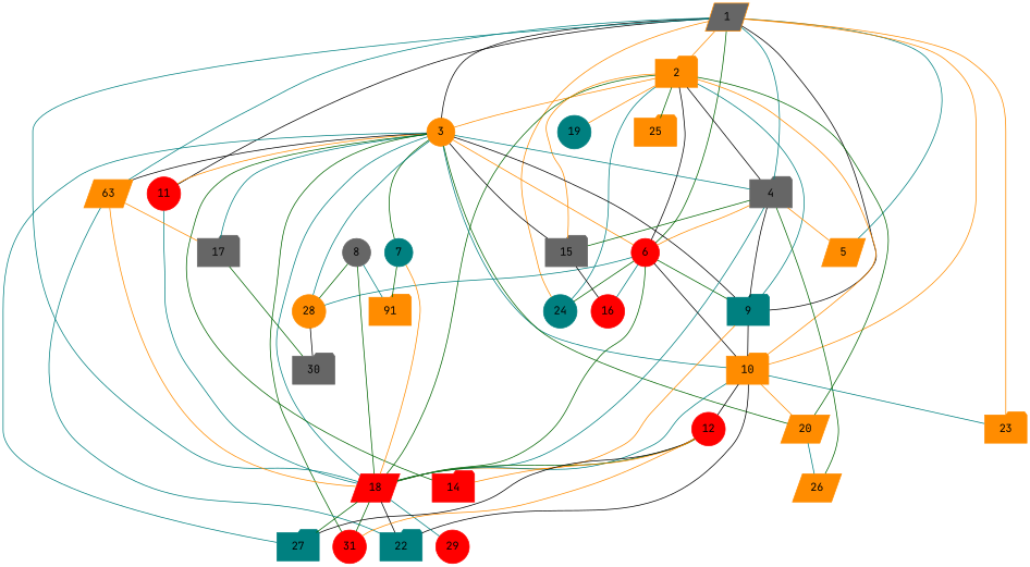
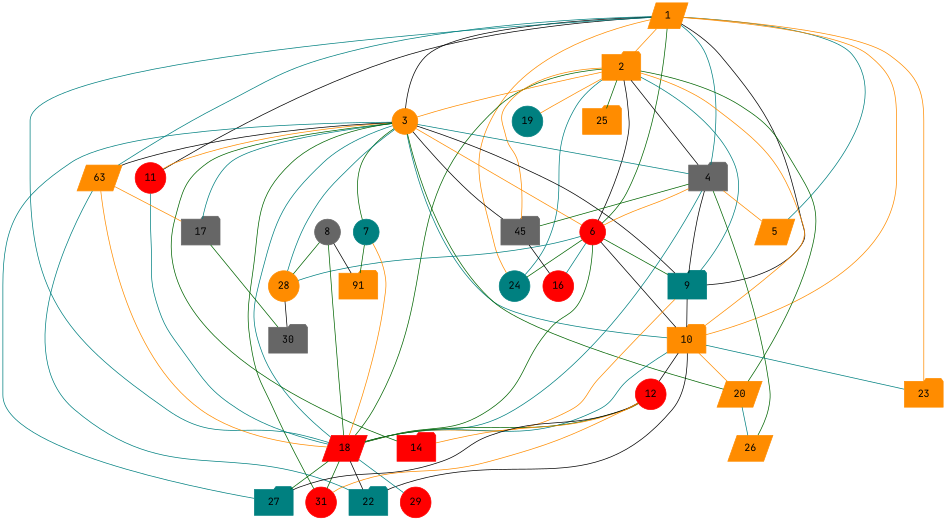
  graph {
    fontname="JetBrains Mono"
    node [color=darkorange fontname="JetBrains Mono" shape=folder style=filled]
    edge [color=teal fontname="JetBrains Mono" weight=1.0]
-   1 [shape=parallelogram fillcolor=gray40]
+   1 [shape=parallelogram]
    2
    3 [shape=circle]
    4 [color=gray40]
    5 [shape=parallelogram]
    6 [color=red shape=circle]
    9 [color=teal]
    10
    11 [color=red shape=circle]
    n10 [label=63 shape=parallelogram]
    18 [color=red shape=parallelogram]
    23
    24 [color=teal shape=circle]
-   15 [color=gray40]
+   15 [color=gray40 label=45]
    19 [color=teal shape=circle]
    20 [shape=parallelogram]
    25
    7 [color=teal shape=circle]
    14 [color=red]
    17 [color=gray40]
    27 [color=teal]
    28 [shape=circle]
    31 [color=red shape=circle]
    26 [shape=parallelogram]
    16 [color=red shape=circle]
    12 [color=red shape=circle]
    22 [color=teal]
    29 [color=red shape=circle]
    n29 [label=91]
    30 [color=gray40]
    8 [color=gray40 shape=circle]
    1 -- 2 [color=darkorange weight=2.0]
    1 -- 3 [color=black weight=4.0]
    1 -- 4 [weight=2.0]
    1 -- 5
    1 -- 6 [color=darkgreen weight=3.0]
    1 -- 9 [color=black weight=2.0]
    1 -- 10 [color=darkorange weight=2.0]
    1 -- 11 [color=black]
    1 -- n10
    1 -- 18 [weight=3.0]
    1 -- 23 [color=darkorange weight=2.0]
    1 -- 24 [color=darkorange]
    2 -- 3 [color=darkorange weight=2.0]
    2 -- 4 [color=black]
    2 -- 6 [color=black]
    2 -- 9
    2 -- 10 [color=darkorange]
    2 -- 18 [color=darkgreen]
    2 -- 24
    2 -- 15 [color=darkorange]
    2 -- 19 [color=darkorange]
    2 -- 20 [color=darkgreen]
    2 -- 25 [color=darkgreen]
    3 -- 4 [weight=3.0]
    3 -- 6 [color=darkorange weight=2.0]
    3 -- 9 [color=black weight=3.0]
    3 -- 10 [weight=2.0]
    3 -- 11 [color=darkorange]
    3 -- n10 [color=black]
    3 -- 18 [weight=2.0]
    3 -- 15 [color=black]
    3 -- 20 [color=darkgreen]
    3 -- 7 [color=darkgreen]
    3 -- 14 [color=darkgreen]
    3 -- 17
    3 -- 27
    3 -- 28 [weight=2.0]
    3 -- 31 [color=darkgreen]
    4 -- 5 [color=darkorange]
    4 -- 6 [color=darkorange]
    4 -- 9 [color=black]
    4 -- 18
    4 -- 15 [color=darkgreen]
    4 -- 26 [color=darkgreen]
    6 -- 9 [color=darkgreen]
    6 -- 10 [color=black]
    6 -- 18 [color=darkgreen]
    6 -- 24 [color=darkgreen]
    6 -- 28
    6 -- 16
    9 -- 10 [color=black]
    9 -- 18 [color=darkorange]
    10 -- 18
    10 -- 23
    10 -- 20 [color=darkorange]
    10 -- 12 [color=black]
    10 -- 22 [color=black]
    11 -- 18
    n10 -- 18 [color=darkorange]
    n10 -- 17 [color=darkorange]
    n10 -- 22
    18 -- 27 [color=darkgreen]
    18 -- 31 [color=darkgreen]
    18 -- 22 [color=black]
    18 -- 29
    15 -- 16 [color=black]
    20 -- 26
    7 -- 18 [color=darkorange]
    7 -- n29 [color=darkgreen]
    17 -- 30 [color=darkgreen]
    28 -- 30 [color=black]
    12 -- 18 [color=darkgreen weight=2.0]
    12 -- 14 [color=darkorange]
    12 -- 27 [color=black]
    12 -- 31 [color=darkorange]
    8 -- 18 [color=darkgreen]
    8 -- 28 [color=darkgreen]
-   8 -- n29
+   8 -- n29 [color=black]
  }
